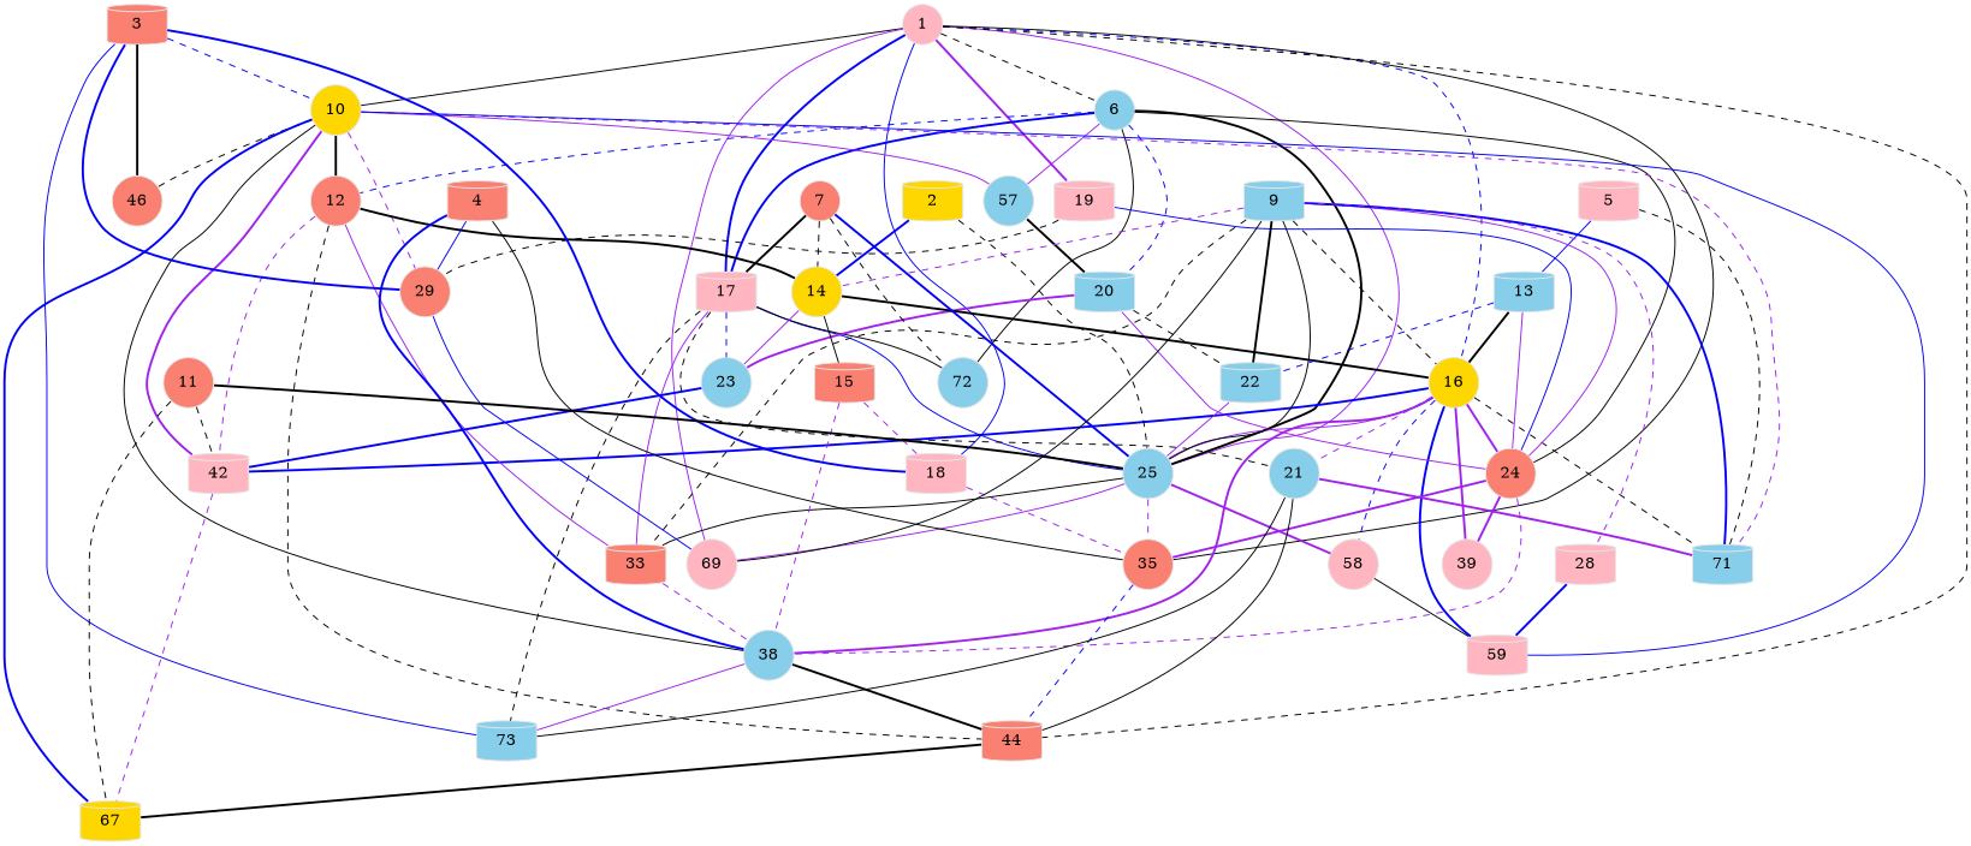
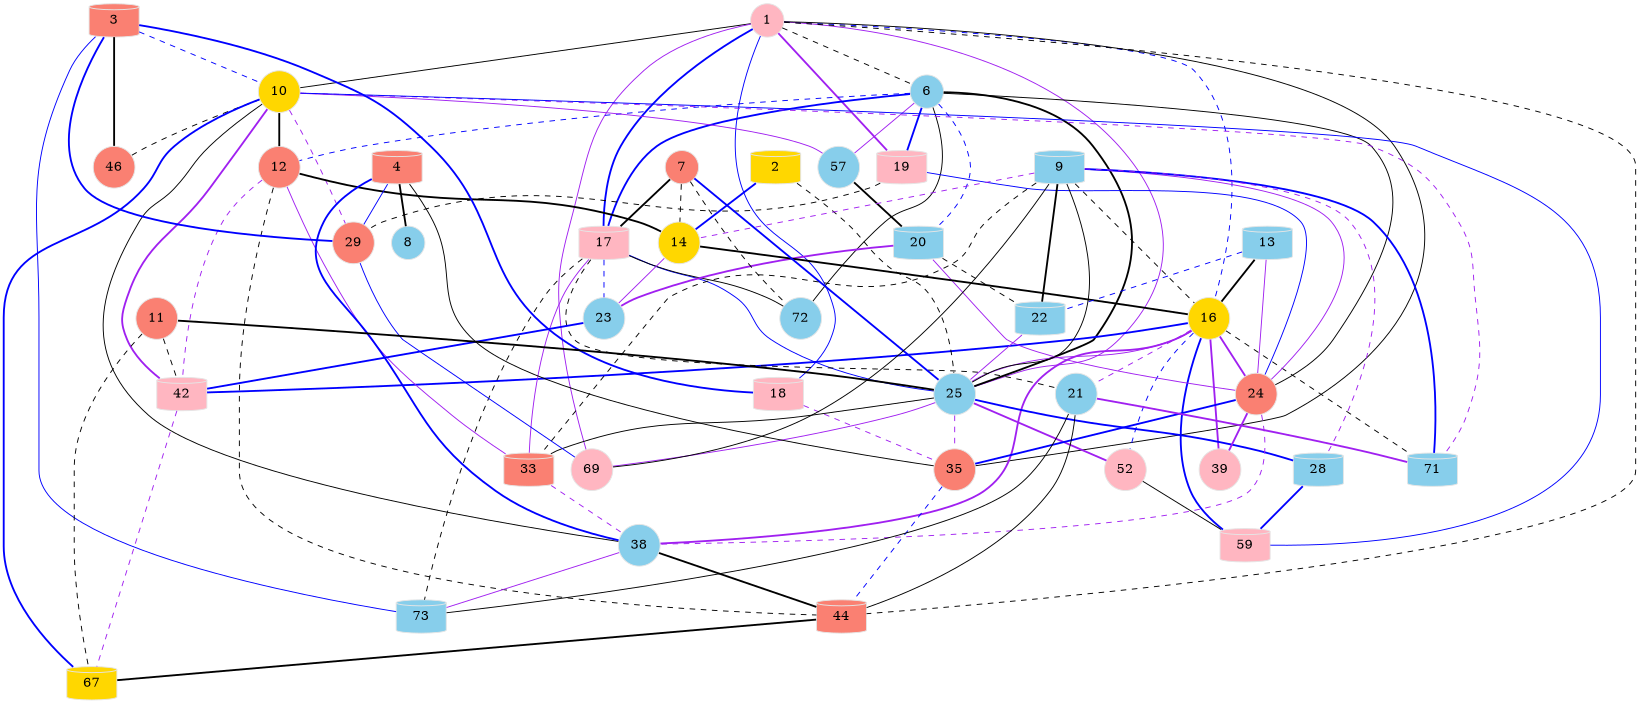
  graph {
    node [color=gray90 fillcolor=skyblue shape=circle style=filled]
    edge [color=black style=dashed]
    1 [fillcolor=lightpink super="+31"]
    6 [super="+37"]
    10 [fillcolor=gold super="+77+60"]
    16 [fillcolor=gold super="+48+47"]
    17 [fillcolor=lightpink shape=cylinder super="+67+79+32"]
    18 [fillcolor=lightpink shape=cylinder super="+63"]
    19 [fillcolor=lightpink shape=cylinder]
    25 [super="+27+70+75+43"]
    35 [fillcolor=salmon super="+65"]
    44 [fillcolor=salmon shape=cylinder super="+51"]
    69 [fillcolor=lightpink]
    12 [fillcolor=salmon super="+64"]
    20 [shape=cylinder super="+40"]
    24 [fillcolor=salmon super="+30"]
    57
    72
    29 [fillcolor=salmon super="+45"]
    46 [fillcolor=salmon]
    38 [super="+68"]
    71 [shape=cylinder]
    42 [fillcolor=lightpink shape=cylinder super="+52"]
    59 [fillcolor=lightpink shape=cylinder]
    n23 [fillcolor=gold label=67 shape=cylinder]
    21 [super="+56"]
    39 [fillcolor=lightpink]
-   58 [fillcolor=lightpink]
+   58 [fillcolor=lightpink label=52]
    73 [shape=cylinder]
    33 [fillcolor=salmon shape=cylinder super="+81+76"]
    23 [super="+41"]
-   28 [fillcolor=lightpink shape=cylinder super="+54+36"]
+   28 [shape=cylinder super="+54+36"]
    2 [fillcolor=gold shape=cylinder]
    14 [fillcolor=gold]
-   15 [fillcolor=salmon shape=cylinder]
    3 [fillcolor=salmon shape=cylinder super="+82"]
    4 [fillcolor=salmon shape=cylinder]
+   8
    13 [shape=cylinder super="+49"]
    22 [shape=cylinder super="+84"]
-   5 [fillcolor=lightpink shape=cylinder]
    7 [fillcolor=salmon]
    11 [fillcolor=salmon]
    9 [shape=cylinder super="+26"]
    1 -- 6
    1 -- 10 [style=solid]
    1 -- 16 [color=blue]
    1 -- 17 [color=blue style=bold weight=3]
    1 -- 18 [color=blue style=solid]
    1 -- 19 [color=purple style=bold]
    1 -- 25 [color=purple style=solid]
    1 -- 35 [style=solid]
    1 -- 44
    1 -- 69 [color=purple style=solid]
    6 -- 17 [color=blue style=bold]
+   6 -- 19 [color=blue style=bold]
    6 -- 25 [style=bold]
    6 -- 12 [color=blue]
    6 -- 20 [color=blue weight=2]
    6 -- 24 [style=solid]
    6 -- 57 [color=purple style=solid]
    6 -- 72 [style=solid]
    10 -- 12 [style=bold]
    10 -- 57 [color=purple style=solid weight=2]
    10 -- 29 [color=purple]
    10 -- 46
    10 -- 38 [style=solid]
    10 -- 71 [color=purple]
    10 -- 42 [color=purple style=bold]
    10 -- 59 [color=blue style=solid]
    10 -- n23 [color=blue style=bold]
    16 -- 25 [color=purple style=solid]
    16 -- 24 [color=purple style=bold]
    16 -- 38 [color=purple style=bold weight=2]
    16 -- 71
    16 -- 42 [color=blue style=bold]
    16 -- 59 [color=blue style=bold]
    16 -- 21 [color=purple]
    16 -- 39 [color=purple style=bold]
    16 -- 58 [color=blue]
    17 -- 25 [color=blue style=solid]
    17 -- 72 [style=solid]
    17 -- 21
    17 -- 73
    17 -- 33 [color=purple style=solid]
    17 -- 23 [color=blue]
    18 -- 35 [color=purple]
    19 -- 24 [color=blue style=solid]
    19 -- 29
    25 -- 35 [color=purple]
    25 -- 69 [color=purple style=solid]
    25 -- 58 [color=purple style=bold]
    25 -- 33 [style=solid]
+   25 -- 28 [color=blue style=bold]
    35 -- 44 [color=blue]
    44 -- n23 [style=bold]
    12 -- 44
    12 -- 42 [color=purple]
    12 -- 33 [color=purple style=solid]
    12 -- 14 [style=bold]
    20 -- 24 [color=purple style=solid]
    20 -- 23 [color=purple style=bold]
    20 -- 22
-   24 -- 35 [color=purple style=bold]
+   24 -- 35 [color=blue style=bold]
    24 -- 38 [color=purple]
    24 -- 39 [color=purple style=bold]
    57 -- 20 [style=bold]
    29 -- 69 [color=blue style=solid]
    38 -- 44 [style=bold]
    38 -- 73 [color=purple style=solid]
    42 -- n23 [color=purple]
    21 -- 44 [style=solid]
    21 -- 71 [color=purple style=bold]
    21 -- 73 [style=solid]
    58 -- 59 [style=solid]
    33 -- 38 [color=purple]
    23 -- 42 [color=blue style=bold]
    28 -- 59 [color=blue style=bold]
    2 -- 25
    2 -- 14 [color=blue style=bold]
    14 -- 16 [style=bold]
    14 -- 23 [color=purple style=solid]
-   14 -- 15 [style=solid]
-   15 -- 18 [color=purple]
-   15 -- 38 [color=purple]
    3 -- 10 [color=blue weight=2]
    3 -- 18 [color=blue style=bold]
    3 -- 29 [color=blue style=bold weight=2]
    3 -- 46 [style=bold]
    3 -- 73 [color=blue style=solid]
    4 -- 35 [style=solid]
    4 -- 29 [color=blue style=solid]
    4 -- 38 [color=blue style=bold]
+   4 -- 8 [style=bold]
    13 -- 16 [style=bold weight=2]
    13 -- 24 [color=purple style=solid]
    13 -- 22 [color=blue]
    22 -- 25 [color=purple style=solid]
-   5 -- 71
-   5 -- 13 [color=blue style=solid]
    7 -- 17 [style=bold]
    7 -- 25 [color=blue style=bold]
    7 -- 72
    7 -- 14
    11 -- 25 [style=bold]
    11 -- 42
    11 -- n23
    9 -- 16
    9 -- 25 [style=solid weight=2]
    9 -- 69 [style=solid]
    9 -- 24 [color=purple style=solid]
    9 -- 71 [color=blue style=bold]
    9 -- 33
    9 -- 28 [color=purple]
    9 -- 14 [color=purple]
    9 -- 22 [style=bold]
  }
